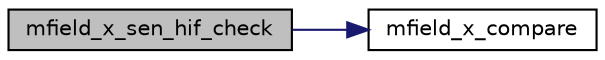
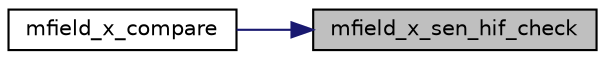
  digraph {
    rankdir=LR
    node [color=black fontname=Helvetica fontsize=10 shape=record style=filled]
    n1 [fillcolor=grey75 fontcolor=black height=0.2 label=mfield_x_sen_hif_check width=0.4]
    n2 [fillcolor=white height=0.2 label=mfield_x_compare width=0.4]
-   n1 -> n2 [color=midnightblue fontname=Helvetica fontsize=10 labelfontname=Helvetica labelfontsize=10 style=solid]
+   n2 -> n1 [color=midnightblue fontname=Helvetica fontsize=10 labelfontname=Helvetica labelfontsize=10 style=solid]
  }
